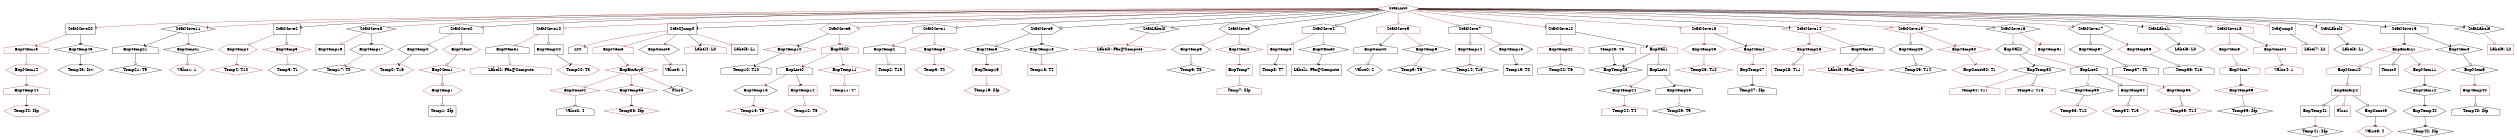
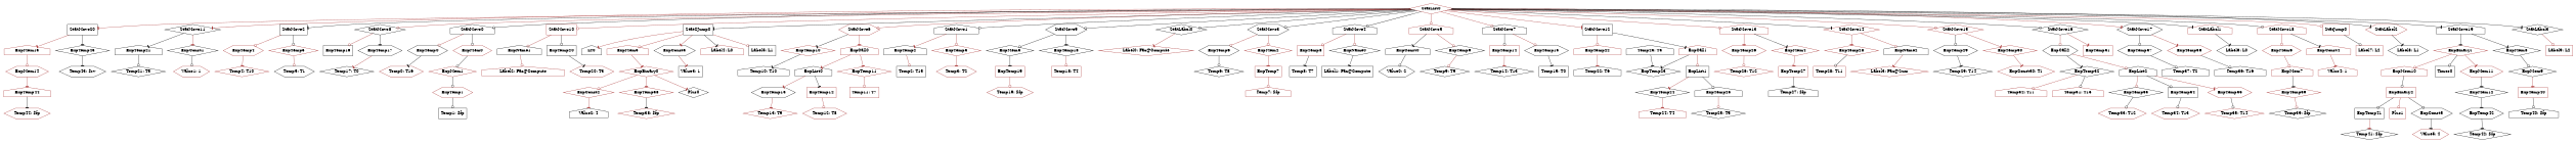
  digraph {
    ordering=out
    node [color=black shape=diamond]
    edge [arrowhead=tee color=brown]
    ExpMem13 [color=brown shape=house]
    ExpMem14 [color=brown shape=hexagon]
    ExpTemp44 [color=brown shape=house]
    "Temp44: $fp" [color=brown shape=hexagon]
    StatMove20 [shape=box]
    ExpTemp43
    "Temp43: $rv" [shape=hexagon]
    ExpTemp42 [shape=hexagon]
    "Temp42: $fp"
    ExpBinary1 [color=brown]
    ExpMem10 [color=brown shape=house]
    Times0 [shape=box]
    ExpMem11 [color=brown shape=hexagon]
    ExpBinary2 [color=brown shape=box]
    ExpMem12
    ExpTemp41 [shape=box]
    Plus1 [color=brown shape=box]
    ExpConst5 [shape=hexagon]
    ExpTemp21 [shape=house]
    StatMove11
    ExpConst1
    "Temp21: T5"
    "Value1: 1" [color=brown shape=hexagon]
    ExpName1 [shape=house]
    "Label2: Fac@Compute" [color=brown shape=house]
    ExpTemp19 [color=brown shape=box]
    ExpMem3
    "Temp19: $fp" [color=brown shape=hexagon]
    ExpTemp37 [shape=hexagon]
    "Temp37: T2" [shape=house]
    StatMove2 [shape=box]
    ExpTemp4 [color=brown shape=hexagon]
    ExpTemp5 [color=brown]
    "Temp4: T10" [color=brown]
    "Temp5: T1" [shape=hexagon]
    ExpTemp16 [shape=box]
    StatMove8
    ExpTemp17 [shape=hexagon]
    "Temp17: T0"
    StatMove0 [shape=house]
    ExpTemp0 [shape=hexagon]
    ExpMem0 [color=brown shape=hexagon]
    "Temp0: T16" [color=brown shape=hexagon]
    ExpMem1 [color=brown]
    ExpTemp1 [color=brown shape=hexagon]
    "Temp32: T11" [color=brown shape=house]
    ExpTemp32
    "Temp31: T15" [color=brown shape=house]
    StatMove10 [color=brown shape=box]
    ExpTemp20 [shape=box]
    "Temp20: T3" [color=brown shape=hexagon]
    ExpCall2 [shape=hexagon]
    ExpList2 [shape=house]
    ExpTemp33
    ExpTemp34 [shape=box]
    ExpTemp35 [color=brown shape=hexagon]
    "Temp33: T12" [color=brown shape=hexagon]
    "Temp34: T13" [color=brown shape=hexagon]
    "Temp35: T14" [color=brown]
    ExpTemp13 [shape=hexagon]
    "Temp13: T9" [color=brown]
    ExpList0 [shape=house]
    ExpTemp12 [color=brown shape=box]
    "Temp12: T8" [color=brown shape=hexagon]
    StatCJump0 [shape=box]
    LT0 [shape=house]
    ExpMem5 [color=brown shape=house]
    ExpConst3 [shape=hexagon]
    "Label4: L0" [color=brown shape=house]
    "Label5: L1" [shape=box]
    ExpBinary0 [color=brown]
    "Value3: 1" [shape=box]
    ExpConst2 [color=brown]
    ExpTemp38 [color=brown]
    Plus0
    StatMove6 [color=brown shape=hexagon]
    ExpTemp10 [color=brown]
    ExpCall0 [color=brown shape=house]
    "Temp10: T10" [shape=house]
    ExpTemp11 [color=brown]
    "Temp11: T7" [color=brown shape=box]
    ExpTemp6 [shape=hexagon]
    "Temp6: T8"
    "Temp18: T4" [color=brown shape=box]
    ExpTemp18
    ExpTemp8 [color=brown shape=box]
    "Temp8: T7" [shape=box]
    ExpTemp31 [color=brown shape=box]
    ExpConst0 [shape=house]
    "Value0: 2" [shape=hexagon]
    ExpMem2 [color=brown]
    ExpTemp7 [color=brown shape=box]
    "Temp7: $fp" [color=brown shape=house]
    StatMove1 [shape=house]
    ExpTemp2 [shape=house]
    ExpTemp3 [color=brown]
    "Temp2: T15" [shape=box]
    "Temp3: T2" [color=brown shape=hexagon]
    StatMove9 [shape=hexagon]
    "Temp1: $fp" [shape=box]
    "Label0: Fac@Compute" [color=brown]
    StatLabel0
    "Value2: 4" [shape=house]
    "Temp38: $fp" [color=brown]
    "Temp41: $fp"
    "Value5: 4" [color=brown shape=hexagon]
    StatList0 [color=brown]
    StatMove3 [shape=hexagon]
    StatMove4 [shape=house]
    StatMove5 [color=brown shape=house]
    StatMove7 [shape=house]
    StatMove12 [shape=box]
    StatMove13 [color=brown shape=house]
    StatMove14 [color=brown]
    StatMove15 [color=brown]
    StatMove16
    StatMove17 [shape=hexagon]
    StatLabel1 [color=brown shape=house]
    StatMove18 [color=brown shape=house]
    StatJump0 [color=brown shape=box]
    StatLabel2 [color=brown shape=hexagon]
    StatMove19 [shape=house]
    StatLabel3
    ExpName0
    ExpTemp9
    ExpTemp14 [color=brown shape=box]
    ExpTemp15 [shape=hexagon]
    ExpTemp22 [color=brown shape=house]
    ExpCall1 [color=brown shape=house]
    ExpTemp26 [color=brown shape=hexagon]
    ExpMem4 [color=brown]
    ExpTemp28 [color=brown]
    ExpName2 [shape=house]
    ExpTemp29 [shape=hexagon]
    ExpTemp30 [color=brown]
    ExpTemp36 [color=brown shape=hexagon]
    "Label6: L0" [shape=hexagon]
    ExpMem6 [color=brown shape=hexagon]
    ExpConst4 [color=brown shape=house]
    "Label7: L2" [color=brown shape=box]
    "Label8: L1" [shape=hexagon]
    ExpMem8
    "Label9: L2" [color=brown shape=box]
    "Label1: Fac@Compute" [shape=box]
    "Temp9: T9"
    "Temp14: T13"
    "Temp15: T0" [shape=box]
    "Temp22: T6" [shape=house]
    ExpTemp23
    ExpList1 [shape=box]
    "Temp26: T12" [color=brown]
    ExpTemp27 [color=brown shape=box]
    "Temp28: T11" [color=brown shape=box]
    "Label3: Fac@Sum" [color=brown]
    "Temp29: T14"
    n156 [color=brown label="ExpConst30: T1" shape=hexagon]
    "Temp36: T16" [shape=house]
    ExpMem7 [color=brown shape=house]
    "Value4: 1" [color=brown shape=house]
    ExpMem9
    ExpTemp40 [color=brown shape=box]
    ExpTemp24
    ExpTemp25 [shape=house]
    "Temp40: $fp" [shape=house]
    "Temp23: T3" [shape=house]
    "Temp24: T4" [color=brown shape=house]
    "Temp25: T5"
    ExpTemp39 [color=brown]
    "Temp39: $fp"
    "Temp27: $fp" [shape=house]
    ExpMem13 -> ExpMem14 [arrowhead=odot]
    ExpMem14 -> ExpTemp44
    ExpTemp44 -> "Temp44: $fp" [color=black]
    StatMove20 -> ExpMem13
    StatMove20 -> ExpTemp43 [color=black]
    ExpTemp43 -> "Temp43: $rv" [color=black]
    ExpTemp42 -> "Temp42: $fp" [color=black]
    ExpBinary1 -> ExpMem10 [arrowhead=odot]
    ExpBinary1 -> Times0 [arrowhead=odot color=black]
    ExpBinary1 -> ExpMem11
    ExpMem10 -> ExpBinary2 [arrowhead=odot color=black]
    ExpMem11 -> ExpMem12 [color=black]
    ExpBinary2 -> ExpTemp41 [arrowhead=odot color=black]
    ExpBinary2 -> Plus1 [arrowhead=odot]
    ExpBinary2 -> ExpConst5 [arrowhead=odot color=black]
    ExpMem12 -> ExpTemp42 [color=black]
    ExpTemp41 -> "Temp41: $fp"
    ExpConst5 -> "Value5: 4" [color=black]
    ExpTemp21 -> "Temp21: T5" [arrowhead=odot color=black]
    StatMove11 -> ExpTemp21 [color=black]
    StatMove11 -> ExpConst1
    ExpConst1 -> "Value1: 1" [arrowhead=odot color=black]
    ExpName1 -> "Label2: Fac@Compute" [arrowhead=odot]
    ExpTemp19 -> "Temp19: $fp" [arrowhead=odot]
    ExpMem3 -> ExpTemp19 [color=black]
    ExpTemp37 -> "Temp37: T2" [arrowhead=odot color=black]
    StatMove2 -> ExpTemp4 [arrowhead=odot]
    StatMove2 -> ExpTemp5 [arrowhead=odot color=black]
    ExpTemp4 -> "Temp4: T10"
    ExpTemp5 -> "Temp5: T1" [arrowhead=odot]
    StatMove8 -> ExpTemp16 [arrowhead=odot]
    StatMove8 -> ExpTemp17 [color=black]
    ExpTemp17 -> "Temp17: T0"
    StatMove0 -> ExpTemp0 [arrowhead=odot]
    StatMove0 -> ExpMem0 [arrowhead=odot color=black]
    ExpTemp0 -> "Temp0: T16" [color=black]
    ExpMem0 -> ExpMem1 [arrowhead=odot color=black]
    ExpMem1 -> ExpTemp1 [arrowhead=odot color=black]
    ExpTemp1 -> "Temp1: $fp" [arrowhead=odot color=black]
    ExpTemp32 -> "Temp32: T11" [arrowhead=odot]
    ExpTemp32 -> "Temp31: T15" [arrowhead=odot color=black]
    StatMove10 -> ExpName1 [arrowhead=odot]
    StatMove10 -> ExpTemp20 [arrowhead=odot color=black]
    ExpTemp20 -> "Temp20: T3" [color=black]
    ExpCall2 -> ExpTemp32 [color=black]
    ExpCall2 -> ExpList2 [arrowhead=odot]
    ExpList2 -> ExpTemp33 [arrowhead=odot]
    ExpList2 -> ExpTemp34 [arrowhead=odot color=black]
    ExpList2 -> ExpTemp35
    ExpTemp33 -> "Temp33: T12" [arrowhead=odot color=black]
    ExpTemp34 -> "Temp34: T13" [arrowhead=odot color=black]
    ExpTemp35 -> "Temp35: T14" [arrowhead=odot color=black]
    ExpTemp13 -> "Temp13: T9"
    ExpList0 -> ExpTemp13
    ExpList0 -> ExpTemp12 [color=black]
    ExpTemp12 -> "Temp12: T8" [arrowhead=odot]
    StatCJump0 -> LT0
    StatCJump0 -> ExpMem5 [arrowhead=odot]
    StatCJump0 -> ExpConst3
    StatCJump0 -> "Label4: L0" [color=black]
    StatCJump0 -> "Label5: L1" [arrowhead=odot]
    ExpMem5 -> ExpBinary0
    ExpConst3 -> "Value3: 1"
    ExpBinary0 -> ExpConst2 [arrowhead=odot]
    ExpBinary0 -> ExpTemp38
    ExpBinary0 -> Plus0
    ExpConst2 -> "Value2: 4"
    ExpTemp38 -> "Temp38: $fp" [color=black]
    StatMove6 -> ExpTemp10 [color=black]
    StatMove6 -> ExpCall0
    ExpTemp10 -> "Temp10: T10" [color=black]
    ExpCall0 -> ExpList0
    ExpCall0 -> ExpTemp11
    ExpTemp11 -> "Temp11: T7" [arrowhead=odot]
    ExpTemp6 -> "Temp6: T8" [arrowhead=odot color=black]
    ExpTemp18 -> "Temp18: T4" [arrowhead=odot]
    ExpTemp8 -> "Temp8: T7" [color=black]
    ExpConst0 -> "Value0: 2" [arrowhead=odot color=black]
    ExpMem2 -> ExpTemp7
    ExpTemp7 -> "Temp7: $fp" [arrowhead=odot]
    StatMove1 -> ExpTemp2
    StatMove1 -> ExpTemp3 [arrowhead=odot]
    ExpTemp2 -> "Temp2: T15" [arrowhead=odot]
    ExpTemp3 -> "Temp3: T2"
    StatMove9 -> ExpMem3 [arrowhead=odot color=black]
    StatMove9 -> ExpTemp18 [color=black]
    StatLabel0 -> "Label0: Fac@Compute"
    StatList0 -> StatMove20
    StatList0 -> StatMove11
    StatList0 -> StatMove2 [color=black]
    StatList0 -> StatMove8 [arrowhead=odot]
    StatList0 -> StatMove0 [arrowhead=odot color=black]
    StatList0 -> StatMove10 [arrowhead=odot]
    StatList0 -> StatCJump0 [color=black]
    StatList0 -> StatMove6 [arrowhead=odot]
    StatList0 -> StatMove1 [arrowhead=odot color=black]
    StatList0 -> StatMove9 [arrowhead=odot color=black]
    StatList0 -> StatLabel0 [arrowhead=odot color=black]
    StatList0 -> StatMove3 [arrowhead=odot color=black]
    StatList0 -> StatMove4 [arrowhead=odot color=black]
    StatList0 -> StatMove5 [arrowhead=odot]
    StatList0 -> StatMove7 [arrowhead=odot]
    StatList0 -> StatMove12
    StatList0 -> StatMove13 [arrowhead=odot]
    StatList0 -> StatMove14 [color=black]
    StatList0 -> StatMove15 [arrowhead=odot]
    StatList0 -> StatMove16 [arrowhead=odot color=black]
    StatList0 -> StatMove17
    StatList0 -> StatLabel1 [color=black]
    StatList0 -> StatMove18 [arrowhead=odot color=black]
    StatList0 -> StatJump0 [arrowhead=odot]
    StatList0 -> StatLabel2 [color=black]
    StatList0 -> StatMove19 [color=black]
    StatList0 -> StatLabel3 [color=black]
    StatMove3 -> ExpTemp6 [arrowhead=odot]
    StatMove3 -> ExpMem2 [arrowhead=odot]
    StatMove4 -> ExpTemp8 [arrowhead=odot]
    StatMove4 -> ExpName0 [arrowhead=odot]
    StatMove5 -> ExpConst0 [color=black]
    StatMove5 -> ExpTemp9 [arrowhead=odot]
    StatMove7 -> ExpTemp14 [arrowhead=odot color=black]
    StatMove7 -> ExpTemp15 [arrowhead=odot]
    StatMove12 -> ExpTemp22 [arrowhead=odot]
    StatMove12 -> ExpCall1 [color=black]
    StatMove13 -> ExpTemp26
    StatMove13 -> ExpMem4 [color=black]
    StatMove14 -> ExpTemp28
    StatMove14 -> ExpName2 [arrowhead=odot]
    StatMove15 -> ExpTemp29 [arrowhead=odot color=black]
    StatMove15 -> ExpTemp30
    StatMove16 -> ExpCall2 [arrowhead=odot]
    StatMove16 -> ExpTemp31
    StatMove17 -> ExpTemp37 [arrowhead=odot color=black]
    StatMove17 -> ExpTemp36
    StatLabel1 -> "Label6: L0" [color=black]
    StatMove18 -> ExpMem6 [arrowhead=odot]
    StatMove18 -> ExpConst4 [color=black]
    StatJump0 -> "Label7: L2" [arrowhead=odot color=black]
    StatLabel2 -> "Label8: L1" [color=black]
    StatMove19 -> ExpBinary1 [color=black]
    StatMove19 -> ExpMem8 [color=black]
    StatLabel3 -> "Label9: L2" [arrowhead=odot]
    ExpName0 -> "Label1: Fac@Compute" [color=black]
    ExpTemp9 -> "Temp9: T9" [arrowhead=odot]
    ExpTemp14 -> "Temp14: T13"
    ExpTemp15 -> "Temp15: T0" [color=black]
    ExpTemp22 -> "Temp22: T6"
    ExpCall1 -> ExpTemp23 [color=black]
    ExpCall1 -> ExpList1 [arrowhead=odot]
    ExpTemp26 -> "Temp26: T12" [arrowhead=odot]
    ExpMem4 -> ExpTemp27
    ExpTemp28 -> "Temp28: T11" [arrowhead=odot color=black]
    ExpName2 -> "Label3: Fac@Sum"
-   ExpTemp29 -> "Temp29: T14" [arrowhead=odot color=black]
+   ExpTemp29 -> "Temp29: T14" [color=black]
    ExpTemp30 -> n156
    ExpTemp36 -> "Temp36: T16" [arrowhead=odot color=black]
    ExpMem6 -> ExpMem7 [arrowhead=odot]
    ExpConst4 -> "Value4: 1"
    ExpMem8 -> ExpMem9 [arrowhead=odot color=black]
    ExpList1 -> ExpTemp24
-   ExpList1 -> ExpTemp25 [color=black]
+   ExpList1 -> ExpTemp25 [arrowhead=odot color=black]
    ExpTemp27 -> "Temp27: $fp" [color=black]
    ExpMem7 -> ExpTemp39 [color=black]
    ExpMem9 -> ExpTemp40
    ExpTemp40 -> "Temp40: $fp" [arrowhead=odot color=black]
    ExpTemp24 -> "Temp24: T4"
    ExpTemp25 -> "Temp25: T5" [arrowhead=odot]
    "Temp23: T3" -> ExpTemp23 [color=black]
    ExpTemp39 -> "Temp39: $fp" [arrowhead=odot]
  }
